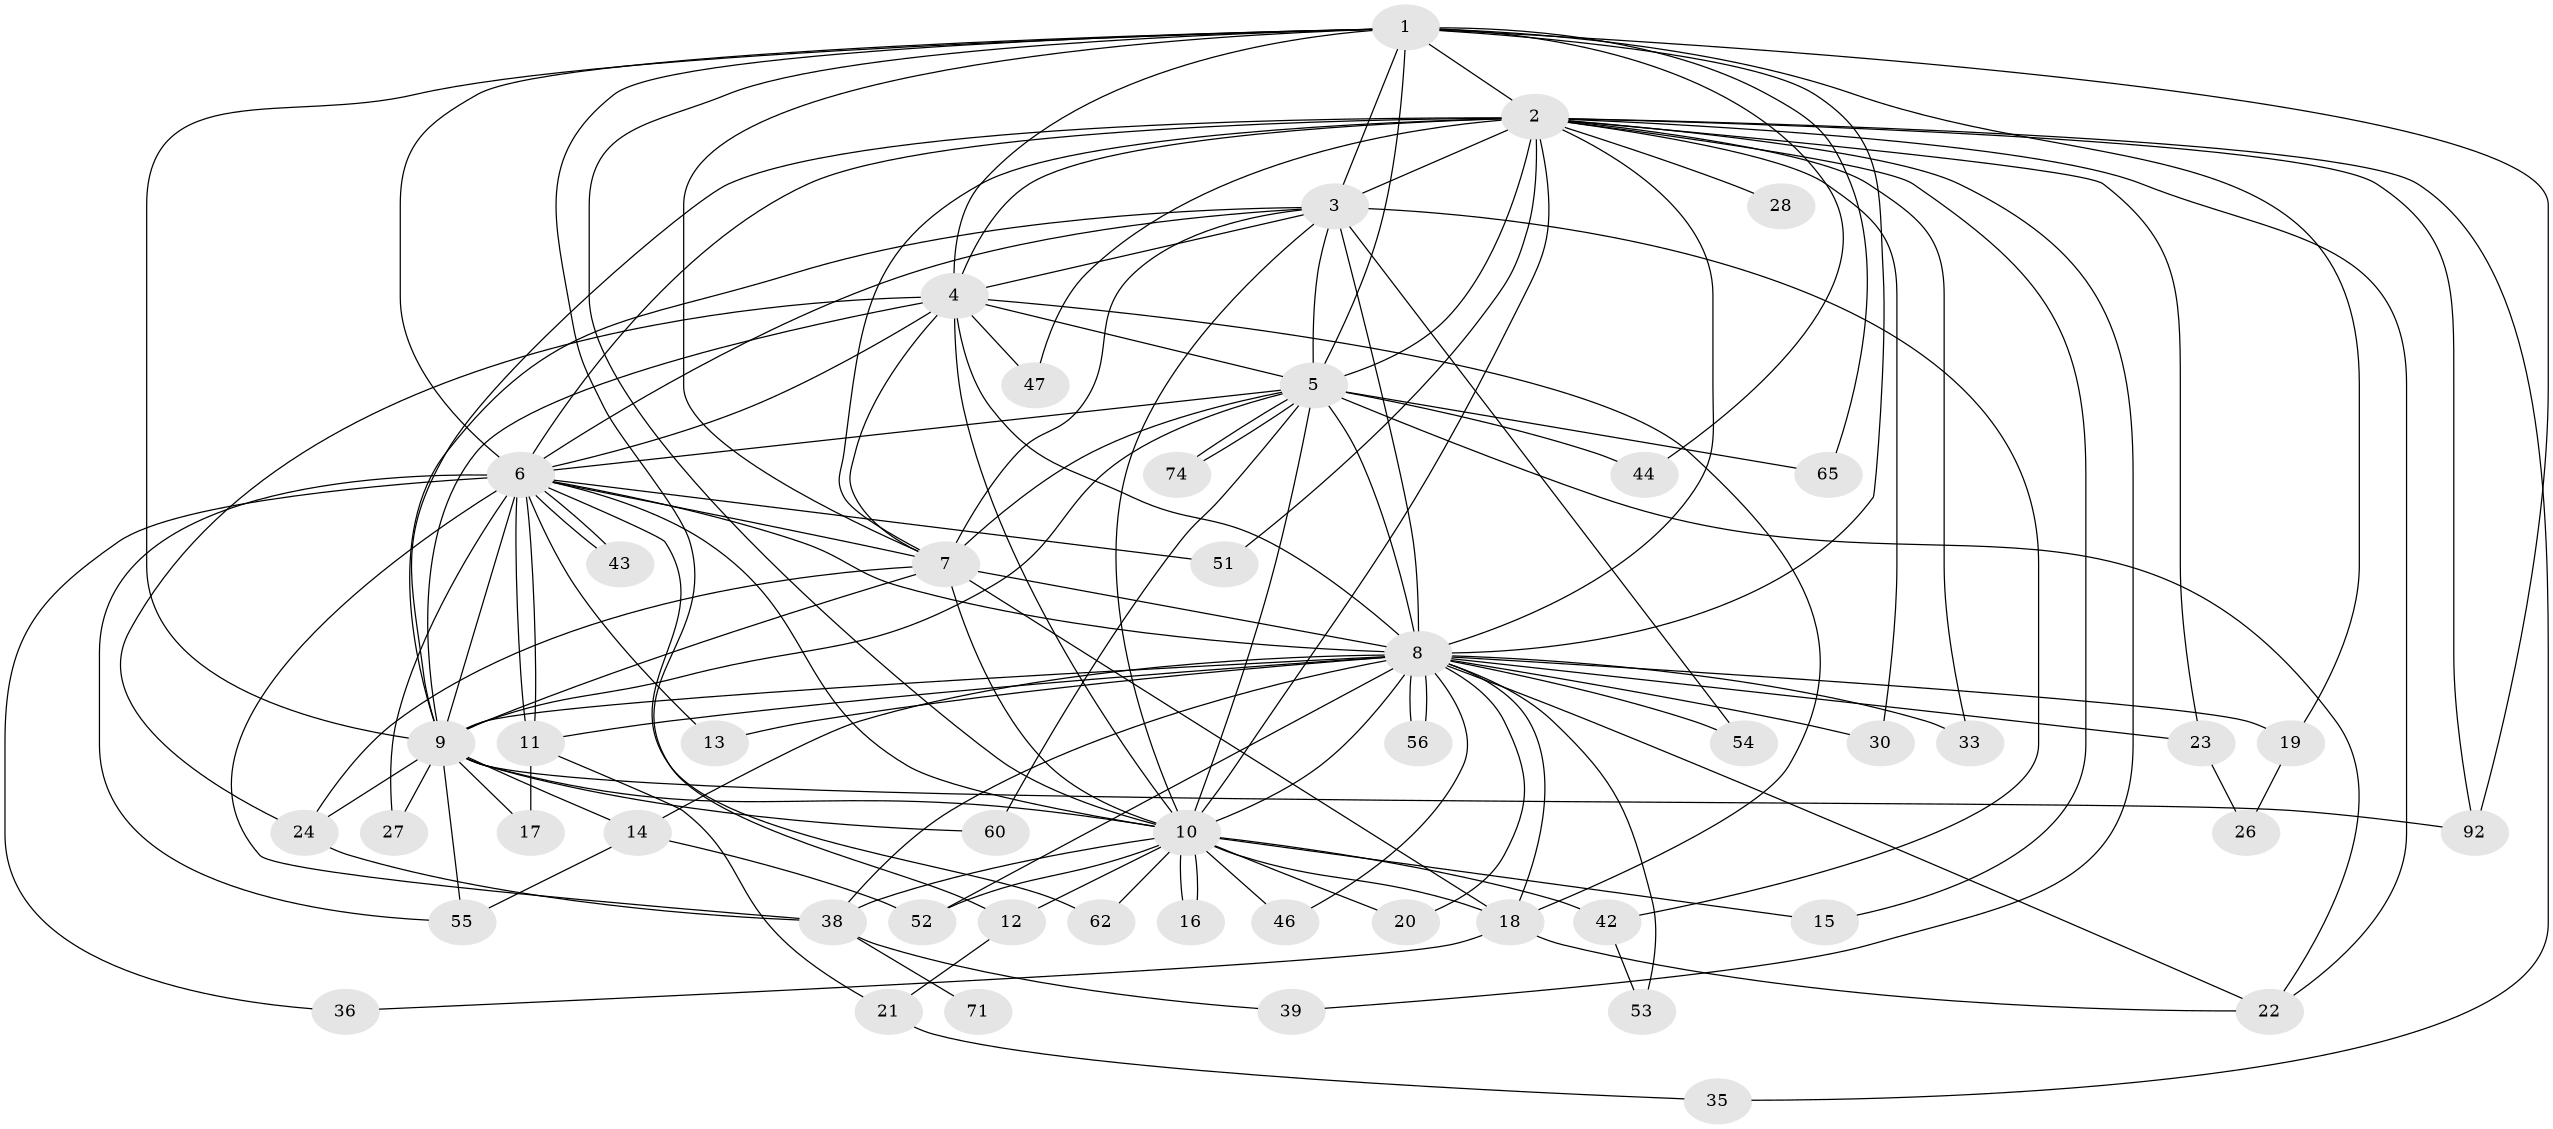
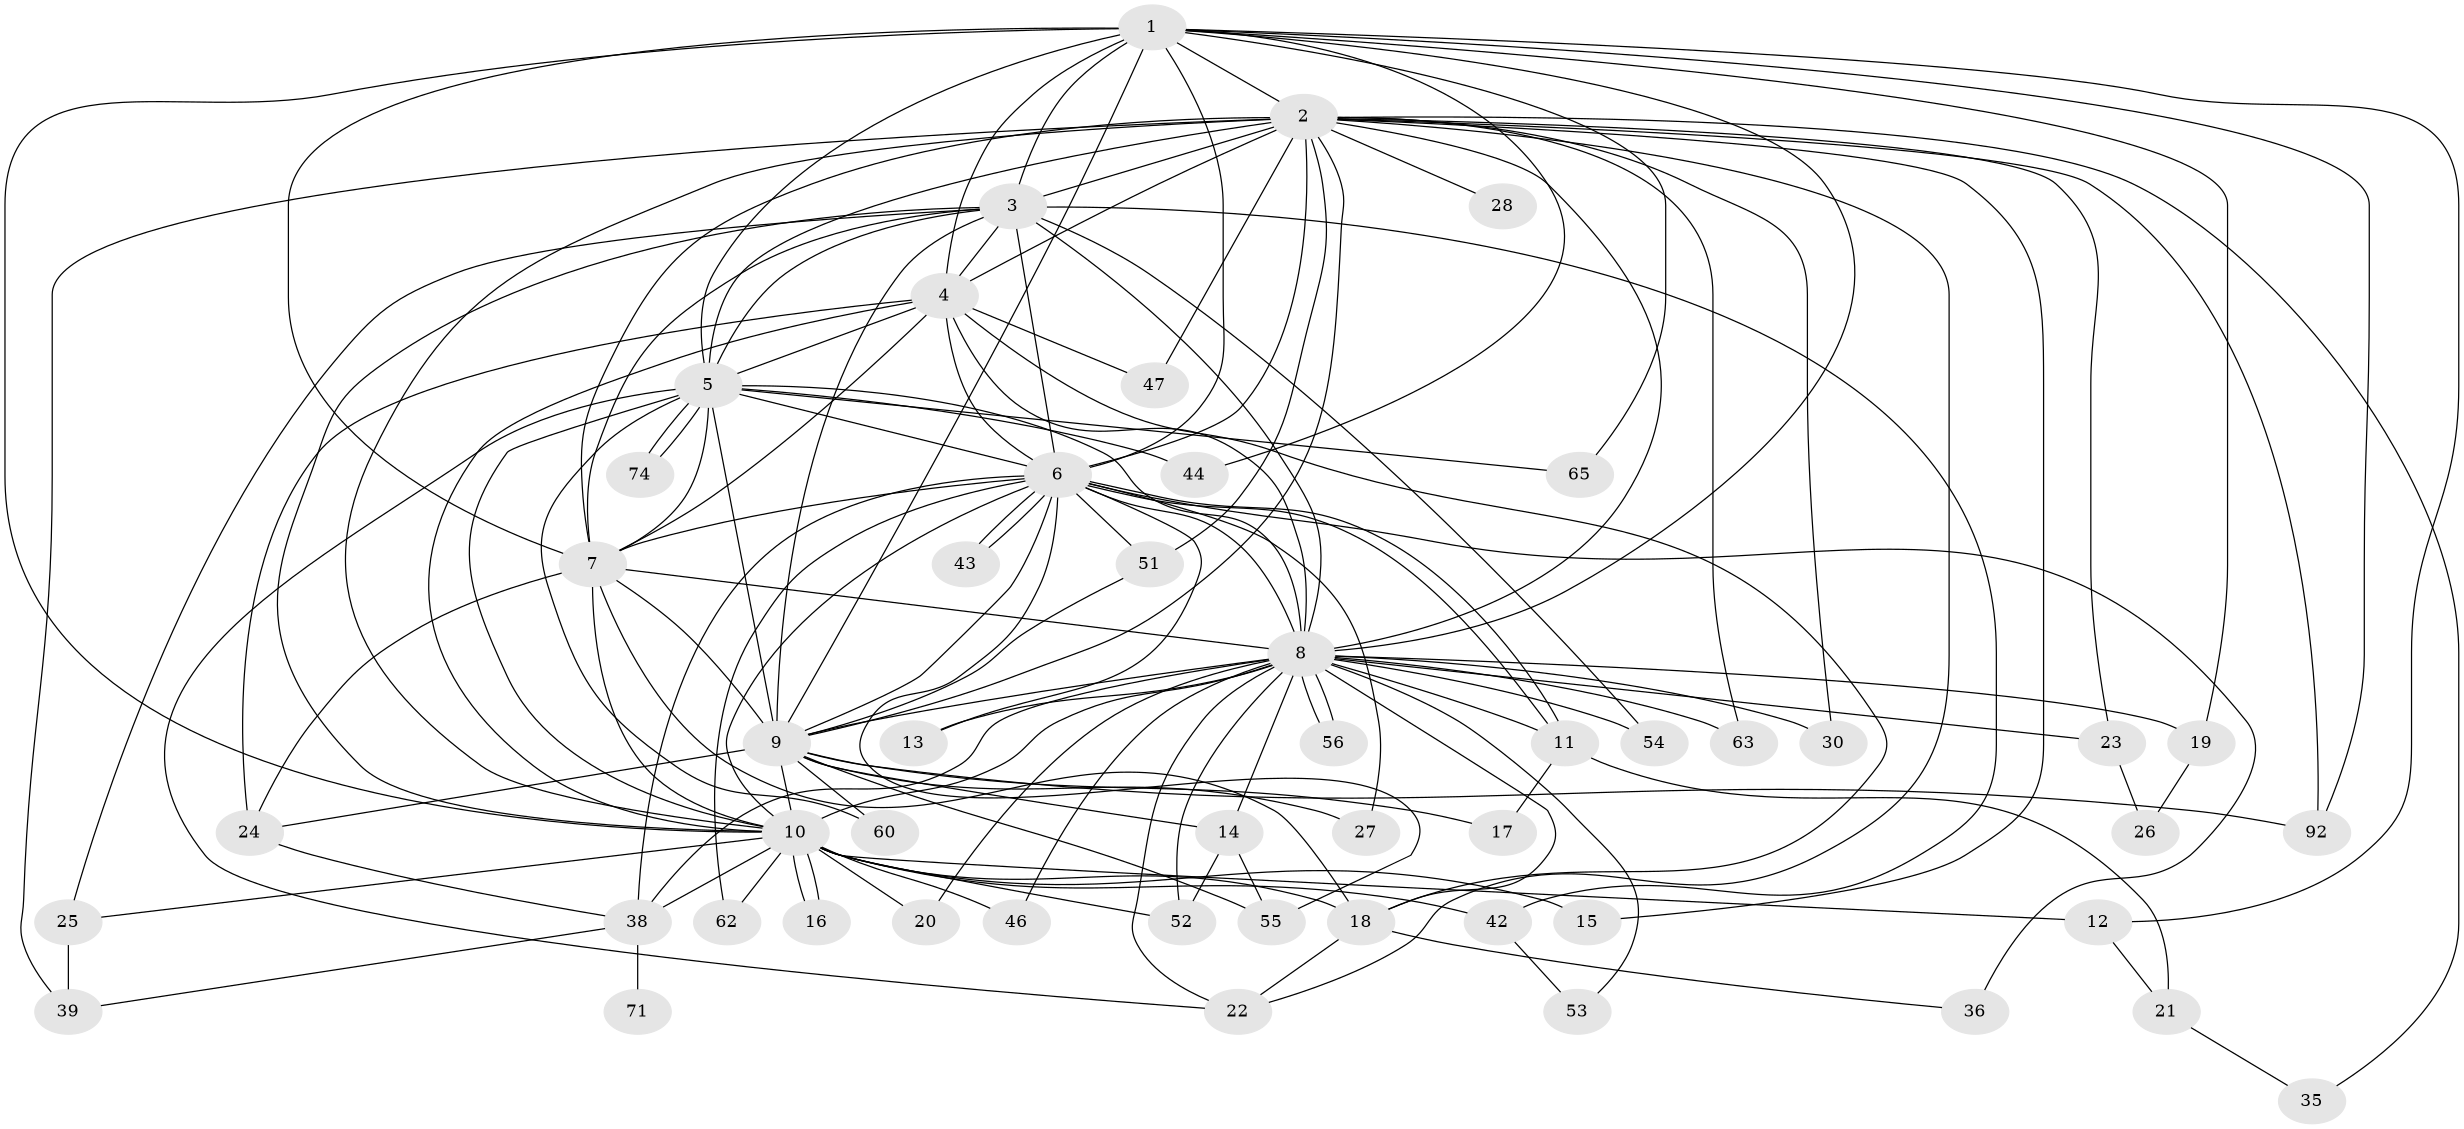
  graph {
    node [color=gray90 style=filled]
    2 [super="+58+59+50"]
    3 [super="+34"]
    4 [super="+65"]
    5 [super="+49"]
    6
    7
    8 [super="+37+40+64+73+29"]
    9
    10
    n10 [label=92 super="+57"]
    15
    22
    23
    28
    30
-   33
+   33 [label=63]
    35
    39
    47
    51
    1
    12
    19
    44
    n25 [label=65]
+   25
    54
    42
    18
    24 [super="+48"]
    60
    74
    11
    13
    27
    36
    38 [super="+41"]
    43
    55 [super="+61"]
    62
    52 [super="+69"]
    14
    20
    46
    53
    56
    17
    16
    21
    26
    71
    2 -- 3 [weight=3]
    2 -- 4 [weight=2]
    2 -- 5
    2 -- 6
    2 -- 7 [weight=2]
    2 -- 8
    2 -- 9
    2 -- 10
    2 -- n10
    2 -- 15
    2 -- 22
    2 -- 23
    2 -- 28
    2 -- 30
    2 -- 33
    2 -- 35
    2 -- 39
    2 -- 47
    2 -- 51
    3 -- 4
    3 -- 5
    3 -- 6
    3 -- 7
    3 -- 8
    3 -- 9
    3 -- 10
+   3 -- 25
    3 -- 54
    3 -- 42
    4 -- 5
    4 -- 6
    4 -- 7
    4 -- 8
-   4 -- 9
+   51 -- 9
    4 -- 10
    4 -- 47
    4 -- 18
    4 -- 24
    5 -- 6
    5 -- 7
    5 -- 8
    5 -- 9
    5 -- 10
    5 -- 22
    5 -- 44
    5 -- n25
    5 -- 60
    5 -- 74
    5 -- 74
    6 -- 7
    6 -- 8
    6 -- 9
    6 -- 10
    6 -- 51
    6 -- 11
    6 -- 11
    6 -- 13
    6 -- 27
    6 -- 36
    6 -- 38
    6 -- 43
    6 -- 43
    6 -- 55
    6 -- 62
    7 -- 8
    7 -- 9
    7 -- 10
    7 -- 18
    7 -- 24
    8 -- 9
    8 -- 10 [weight=3]
    8 -- 22
    8 -- 23
    8 -- 30
    8 -- 33
    8 -- 19
    8 -- 54
    8 -- 18
    8 -- 11
    8 -- 13
    8 -- 38 [weight=2]
    8 -- 52
    8 -- 14
    8 -- 20
    8 -- 46
    8 -- 53
    8 -- 56
    8 -- 56
    9 -- 10
    9 -- n10
    9 -- 24
    9 -- 60
    9 -- 27
    9 -- 55
    9 -- 14
    9 -- 17
    10 -- 15
    10 -- 12
+   10 -- 25
    10 -- 42
    10 -- 18
    10 -- 38 [weight=2]
    10 -- 62
    10 -- 52
    10 -- 20
    10 -- 46
    10 -- 16
    10 -- 16
    23 -- 26
    1 -- 2
    1 -- 3
    1 -- 4 [weight=2]
    1 -- 5 [weight=2]
    1 -- 6
    1 -- 7
    1 -- 8
    1 -- 9
    1 -- 10
    1 -- n10
    1 -- 12
    1 -- 19
    1 -- 44
    1 -- n25
    12 -- 21
    19 -- 26
+   25 -- 39
    42 -- 53
    18 -- 22
    18 -- 36
    24 -- 38
    11 -- 17
    11 -- 21
    38 -- 39
    38 -- 71
    14 -- 55
    14 -- 52
    21 -- 35
  }
